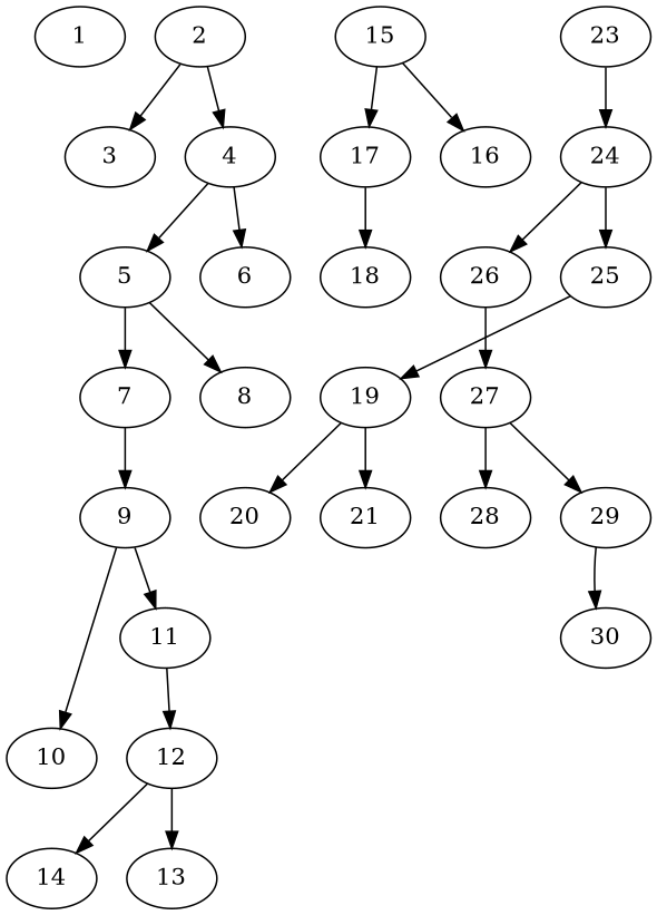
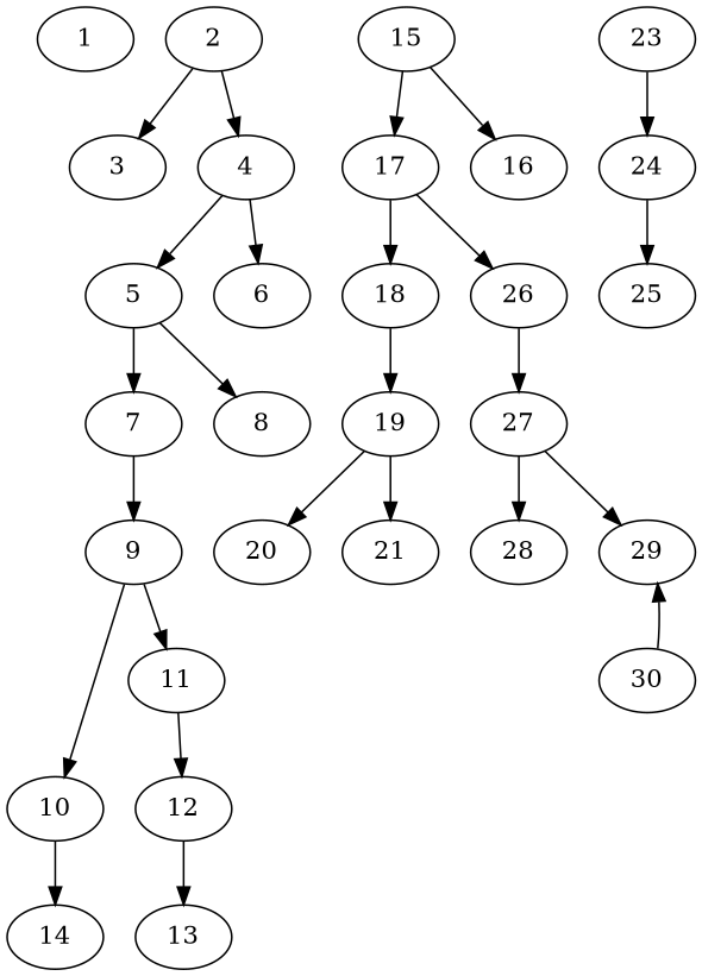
  digraph {
    node [alpha=0.16]
    1 [expect_size=6560768]
    2 [expect_size=30000128]
    3 [expect_size=20425728]
    4 [alpha=0.07 expect_size=30826496]
    5 [alpha=0.04 expect_size=21359616]
    6 [alpha=0.05 expect_size=29427712]
    7 [alpha=0.01 expect_size=21769216]
    8 [alpha=0.15 expect_size=41724928]
    9 [alpha=0.03 expect_size=15281152]
    10 [alpha=0.19 expect_size=7482368]
    11 [alpha=0.09 expect_size=7859200]
    12 [alpha=0.05 expect_size=45057024]
    13 [alpha=0.06 expect_size=35028992]
    14 [alpha=0.10 expect_size=25442304]
    15 [alpha=0.11 expect_size=41304064]
    16 [alpha=0.10 expect_size=49797120]
    17 [alpha=0.12 expect_size=13818880]
    18 [alpha=0.02 expect_size=15336448]
    19 [alpha=0.13 expect_size=51291136]
    20 [alpha=0.11 expect_size=10444800]
    21 [alpha=0.08 expect_size=7356416]
    23 [alpha=0.11 expect_size=39577600]
    24 [alpha=0.17 expect_size=6330368]
    25 [alpha=0.09 expect_size=30588928]
    26 [alpha=0.12 expect_size=8769536]
    27 [alpha=0.01 expect_size=31331328]
    28 [alpha=0.06 expect_size=12669952]
    29 [expect_size=17587200]
    30 [alpha=0.06 expect_size=49228800]
    2 -> 3
    2 -> 4
    4 -> 5
    4 -> 6
    5 -> 7
    5 -> 8
    7 -> 9
    9 -> 10
    9 -> 11
    11 -> 12
    12 -> 13
-   12 -> 14
+   10 -> 14
    15 -> 16
    15 -> 17
    17 -> 18
-   25 -> 19
+   18 -> 19
    19 -> 20
    19 -> 21
    23 -> 24
    24 -> 25
-   24 -> 26
+   17 -> 26
    26 -> 27
    27 -> 28
    27 -> 29
-   29 -> 30
+   30 -> 29
  }
